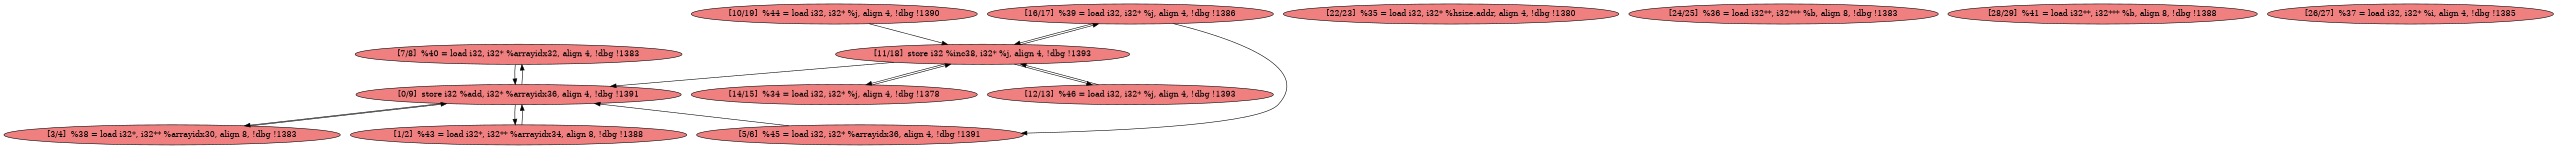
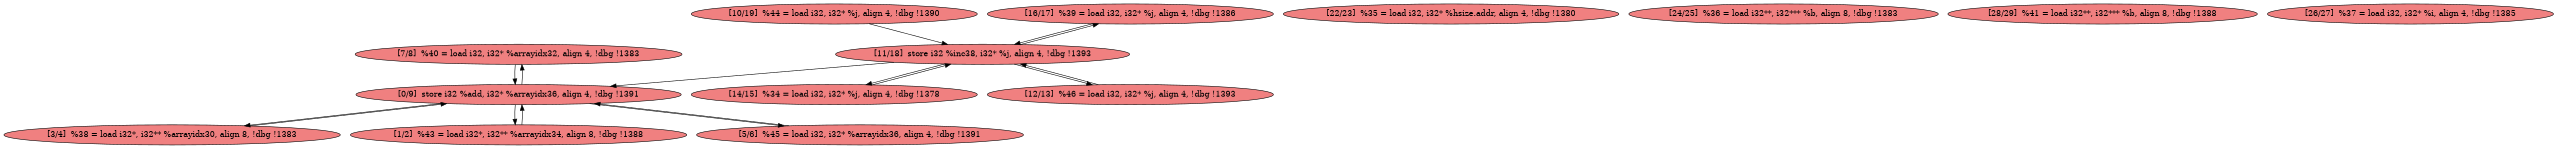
  digraph {
    node [fillcolor=lightcoral shape=ellipse style=filled]
    n1 [label="[7/8]  %40 = load i32, i32* %arrayidx32, align 4, !dbg !1383"]
    n2 [label="[0/9]  store i32 %add, i32* %arrayidx36, align 4, !dbg !1391"]
    n3 [label="[3/4]  %38 = load i32*, i32** %arrayidx30, align 8, !dbg !1383"]
    n4 [label="[5/6]  %45 = load i32, i32* %arrayidx36, align 4, !dbg !1391"]
    n5 [label="[1/2]  %43 = load i32*, i32** %arrayidx34, align 8, !dbg !1388"]
    n6 [label="[14/15]  %34 = load i32, i32* %j, align 4, !dbg !1378"]
    n7 [label="[11/18]  store i32 %inc38, i32* %j, align 4, !dbg !1393"]
    n8 [label="[16/17]  %39 = load i32, i32* %j, align 4, !dbg !1386"]
    n9 [label="[12/13]  %46 = load i32, i32* %j, align 4, !dbg !1393"]
    n10 [label="[22/23]  %35 = load i32, i32* %hsize.addr, align 4, !dbg !1380"]
    n11 [label="[10/19]  %44 = load i32, i32* %j, align 4, !dbg !1390"]
    n12 [label="[24/25]  %36 = load i32**, i32*** %b, align 8, !dbg !1383"]
    n13 [label="[28/29]  %41 = load i32**, i32*** %b, align 8, !dbg !1388"]
    n14 [label="[26/27]  %37 = load i32, i32* %i, align 4, !dbg !1385"]
    n1 -> n2
    n2 -> n1
    n2 -> n3
-   n8 -> n4
+   n2 -> n4
    n2 -> n5
    n3 -> n2
    n4 -> n2
    n5 -> n2
    n6 -> n7
    n7 -> n2
    n7 -> n6
    n7 -> n8
    n7 -> n9
    n8 -> n7
    n9 -> n7
    n11 -> n7
  }
